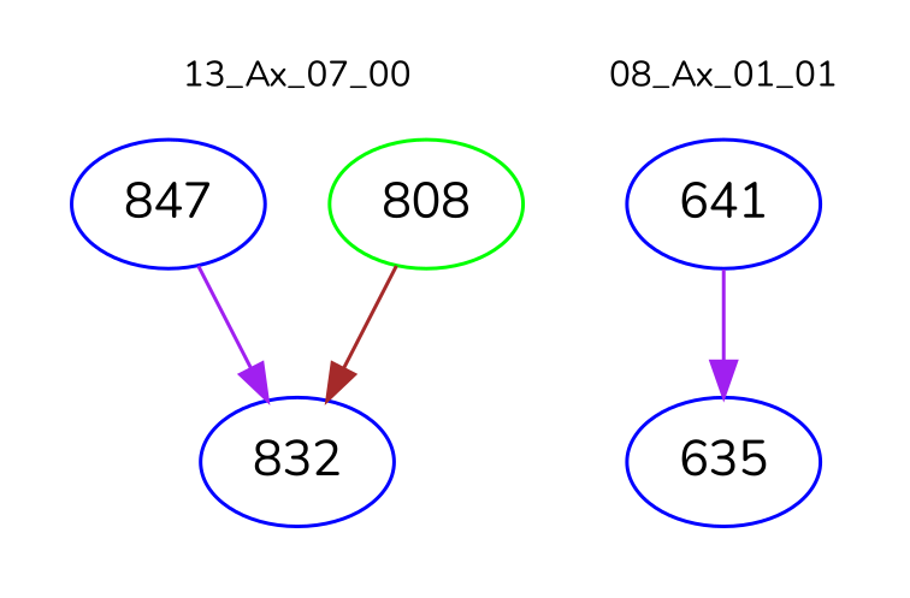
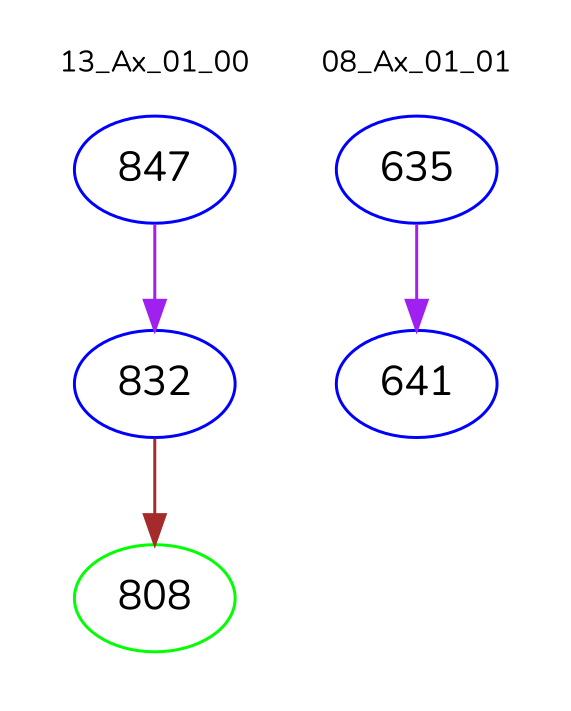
  digraph {
    fontname=Nunito
    node [color=blue fontname=Nunito]
    edge [color=purple fontname=Nunito]
    n1 [label=832]
    n2 [color=green label=808]
    n3 [label=847]
    n4 [label=641]
    n5 [label=635]
    subgraph cluster_1 {
      color=white
      fontsize=10
-     label="13_Ax_07_00"
+     label="13_Ax_01_00"
      n1
      n2
      n3
    }
    subgraph cluster_2 {
      color=white
      fontsize=10
      label="08_Ax_01_01"
      n4
      n5
    }
-   n2 -> n1 [color=brown]
+   n1 -> n2 [color=brown]
    n3 -> n1
-   n4 -> n5
+   n5 -> n4
  }
